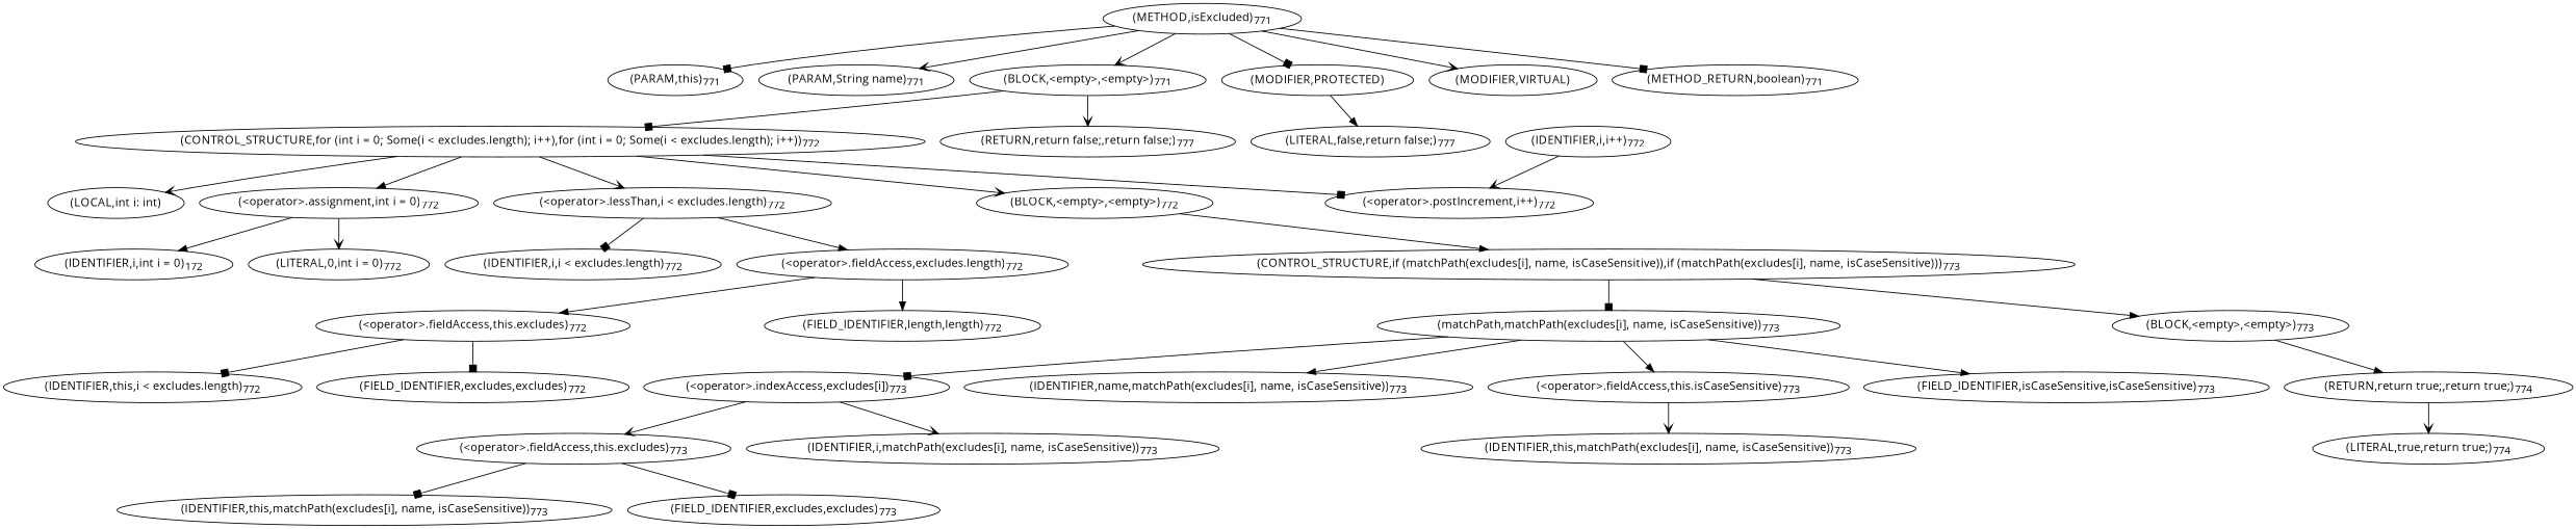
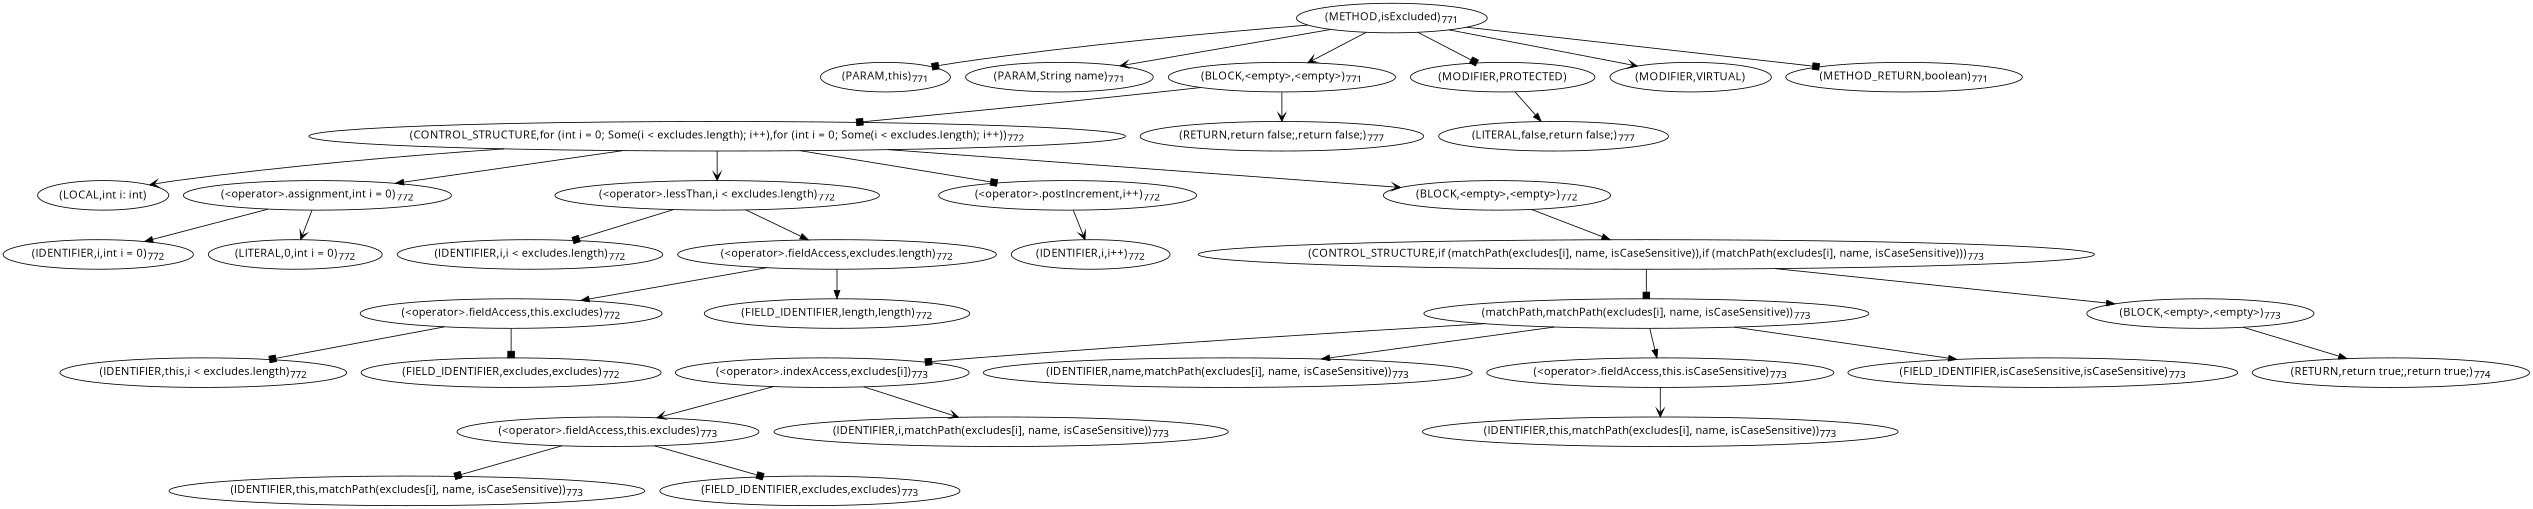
  digraph {
    fontname="Open Sans"
    node [fontname="Open Sans"]
    edge [arrowhead=vee fontname="Open Sans"]
    n1 [label=<(METHOD,isExcluded)<SUB>771</SUB>>]
    n2 [label=<(PARAM,this)<SUB>771</SUB>>]
    n3 [label=<(PARAM,String name)<SUB>771</SUB>>]
    n4 [label=<(BLOCK,&lt;empty&gt;,&lt;empty&gt;)<SUB>771</SUB>>]
    n5 [label=<(MODIFIER,PROTECTED)>]
    n6 [label=<(MODIFIER,VIRTUAL)>]
    n7 [label=<(METHOD_RETURN,boolean)<SUB>771</SUB>>]
    n8 [label=<(CONTROL_STRUCTURE,for (int i = 0; Some(i &lt; excludes.length); i++),for (int i = 0; Some(i &lt; excludes.length); i++))<SUB>772</SUB>>]
    n9 [label=<(RETURN,return false;,return false;)<SUB>777</SUB>>]
    n10 [label=<(LITERAL,false,return false;)<SUB>777</SUB>>]
    n11 [label=<(LOCAL,int i: int)>]
    n12 [label=<(&lt;operator&gt;.assignment,int i = 0)<SUB>772</SUB>>]
    n13 [label=<(&lt;operator&gt;.lessThan,i &lt; excludes.length)<SUB>772</SUB>>]
    n14 [label=<(&lt;operator&gt;.postIncrement,i++)<SUB>772</SUB>>]
    n15 [label=<(BLOCK,&lt;empty&gt;,&lt;empty&gt;)<SUB>772</SUB>>]
-   n16 [label=<(IDENTIFIER,i,int i = 0)<SUB>172</SUB>>]
+   n16 [label=<(IDENTIFIER,i,int i = 0)<SUB>772</SUB>>]
    n17 [label=<(LITERAL,0,int i = 0)<SUB>772</SUB>>]
    n18 [label=<(IDENTIFIER,i,i &lt; excludes.length)<SUB>772</SUB>>]
    n19 [label=<(&lt;operator&gt;.fieldAccess,excludes.length)<SUB>772</SUB>>]
    n20 [label=<(IDENTIFIER,i,i++)<SUB>772</SUB>>]
    n21 [label=<(CONTROL_STRUCTURE,if (matchPath(excludes[i], name, isCaseSensitive)),if (matchPath(excludes[i], name, isCaseSensitive)))<SUB>773</SUB>>]
    n22 [label=<(&lt;operator&gt;.fieldAccess,this.excludes)<SUB>772</SUB>>]
    n23 [label=<(FIELD_IDENTIFIER,length,length)<SUB>772</SUB>>]
    n24 [label=<(IDENTIFIER,this,i &lt; excludes.length)<SUB>772</SUB>>]
    n25 [label=<(FIELD_IDENTIFIER,excludes,excludes)<SUB>772</SUB>>]
    n26 [label=<(matchPath,matchPath(excludes[i], name, isCaseSensitive))<SUB>773</SUB>>]
    n27 [label=<(BLOCK,&lt;empty&gt;,&lt;empty&gt;)<SUB>773</SUB>>]
    n28 [label=<(&lt;operator&gt;.indexAccess,excludes[i])<SUB>773</SUB>>]
    n29 [label=<(IDENTIFIER,name,matchPath(excludes[i], name, isCaseSensitive))<SUB>773</SUB>>]
    n30 [label=<(&lt;operator&gt;.fieldAccess,this.isCaseSensitive)<SUB>773</SUB>>]
    n31 [label=<(FIELD_IDENTIFIER,isCaseSensitive,isCaseSensitive)<SUB>773</SUB>>]
    n32 [label=<(RETURN,return true;,return true;)<SUB>774</SUB>>]
    n33 [label=<(&lt;operator&gt;.fieldAccess,this.excludes)<SUB>773</SUB>>]
    n34 [label=<(IDENTIFIER,i,matchPath(excludes[i], name, isCaseSensitive))<SUB>773</SUB>>]
    n35 [label=<(IDENTIFIER,this,matchPath(excludes[i], name, isCaseSensitive))<SUB>773</SUB>>]
    n36 [label=<(IDENTIFIER,this,matchPath(excludes[i], name, isCaseSensitive))<SUB>773</SUB>>]
    n37 [label=<(FIELD_IDENTIFIER,excludes,excludes)<SUB>773</SUB>>]
-   n38 [label=<(LITERAL,true,return true;)<SUB>774</SUB>>]
    n1 -> n2 [arrowhead=box]
    n1 -> n3
    n1 -> n4
    n1 -> n5 [arrowhead=box]
    n1 -> n6
    n1 -> n7 [arrowhead=box]
    n4 -> n8 [arrowhead=box]
    n4 -> n9
    n5 -> n10 [arrowhead=normal]
    n8 -> n11
    n8 -> n12 [arrowhead=normal]
    n8 -> n13
    n8 -> n14 [arrowhead=box]
    n8 -> n15
    n12 -> n16 [arrowhead=normal]
    n12 -> n17
    n13 -> n18 [arrowhead=box]
    n13 -> n19 [arrowhead=normal]
-   n20 -> n14
+   n14 -> n20
    n15 -> n21 [arrowhead=normal]
    n19 -> n22 [arrowhead=normal]
    n19 -> n23 [arrowhead=normal]
    n21 -> n26 [arrowhead=box]
    n21 -> n27 [arrowhead=normal]
    n22 -> n24 [arrowhead=box]
    n22 -> n25 [arrowhead=box]
    n26 -> n28 [arrowhead=box]
    n26 -> n29 [arrowhead=normal]
    n26 -> n30 [arrowhead=normal]
    n26 -> n31 [arrowhead=normal]
    n27 -> n32 [arrowhead=normal]
    n28 -> n33
    n28 -> n34
    n30 -> n35
-   n32 -> n38
    n33 -> n36 [arrowhead=box]
    n33 -> n37 [arrowhead=box]
  }
